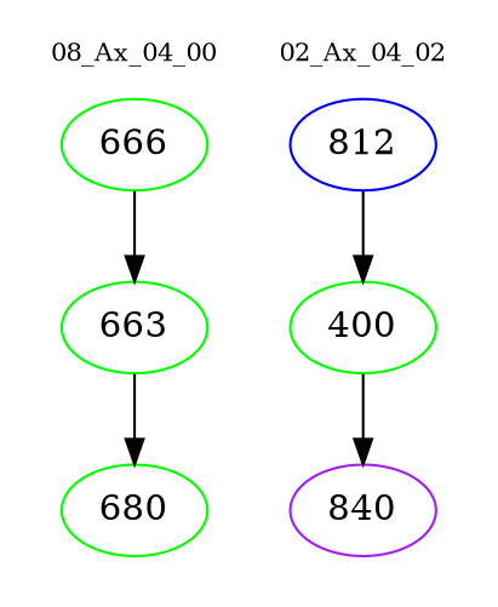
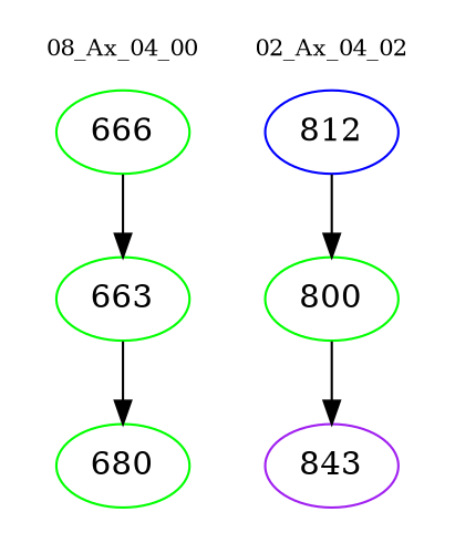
  digraph {
    node [color=green]
    edge [color=black]
    n1 [label=666]
    n2 [label=663]
    n3 [label=680]
    n4 [color=blue label=812]
-   n5 [label=400]
-   n6 [color=purple label=840]
+   n5 [label=800]
+   n6 [color=purple label=843]
    subgraph cluster_1 {
      color=white
      fontsize=10
      label="08_Ax_04_00"
      n1
      n2
      n3
    }
    subgraph cluster_2 {
      color=white
      fontsize=10
      label="02_Ax_04_02"
      n4
      n5
      n6
    }
    n1 -> n2
    n2 -> n3
    n4 -> n5
    n5 -> n6
  }
